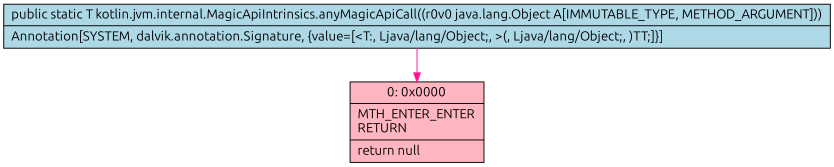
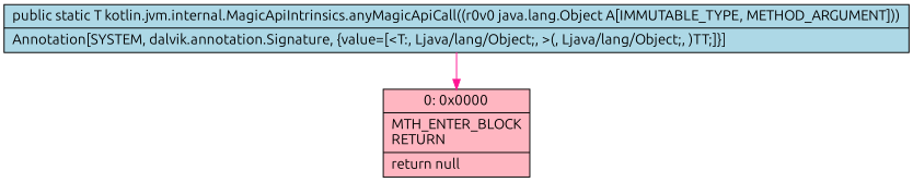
  digraph {
    fontname=Ubuntu
    node [shape=record style=filled fontname=Ubuntu]
-   n1 [label="{0\:\ 0x0000|MTH_ENTER_ENTER\lRETURN\l|return null\l}" fillcolor=lightpink]
+   n1 [label="{0\:\ 0x0000|MTH_ENTER_BLOCK\lRETURN\l|return null\l}" fillcolor=lightpink]
    n2 [label="{public static T kotlin.jvm.internal.MagicApiIntrinsics.anyMagicApiCall((r0v0 java.lang.Object A[IMMUTABLE_TYPE, METHOD_ARGUMENT]))  | Annotation[SYSTEM, dalvik.annotation.Signature, \{value=[\<T:, Ljava\/lang\/Object;, \>(, Ljava\/lang\/Object;, )TT;]\}]\l}" fillcolor=lightblue]
    n2 -> n1 [color=deeppink fontname=Ubuntu]
  }
